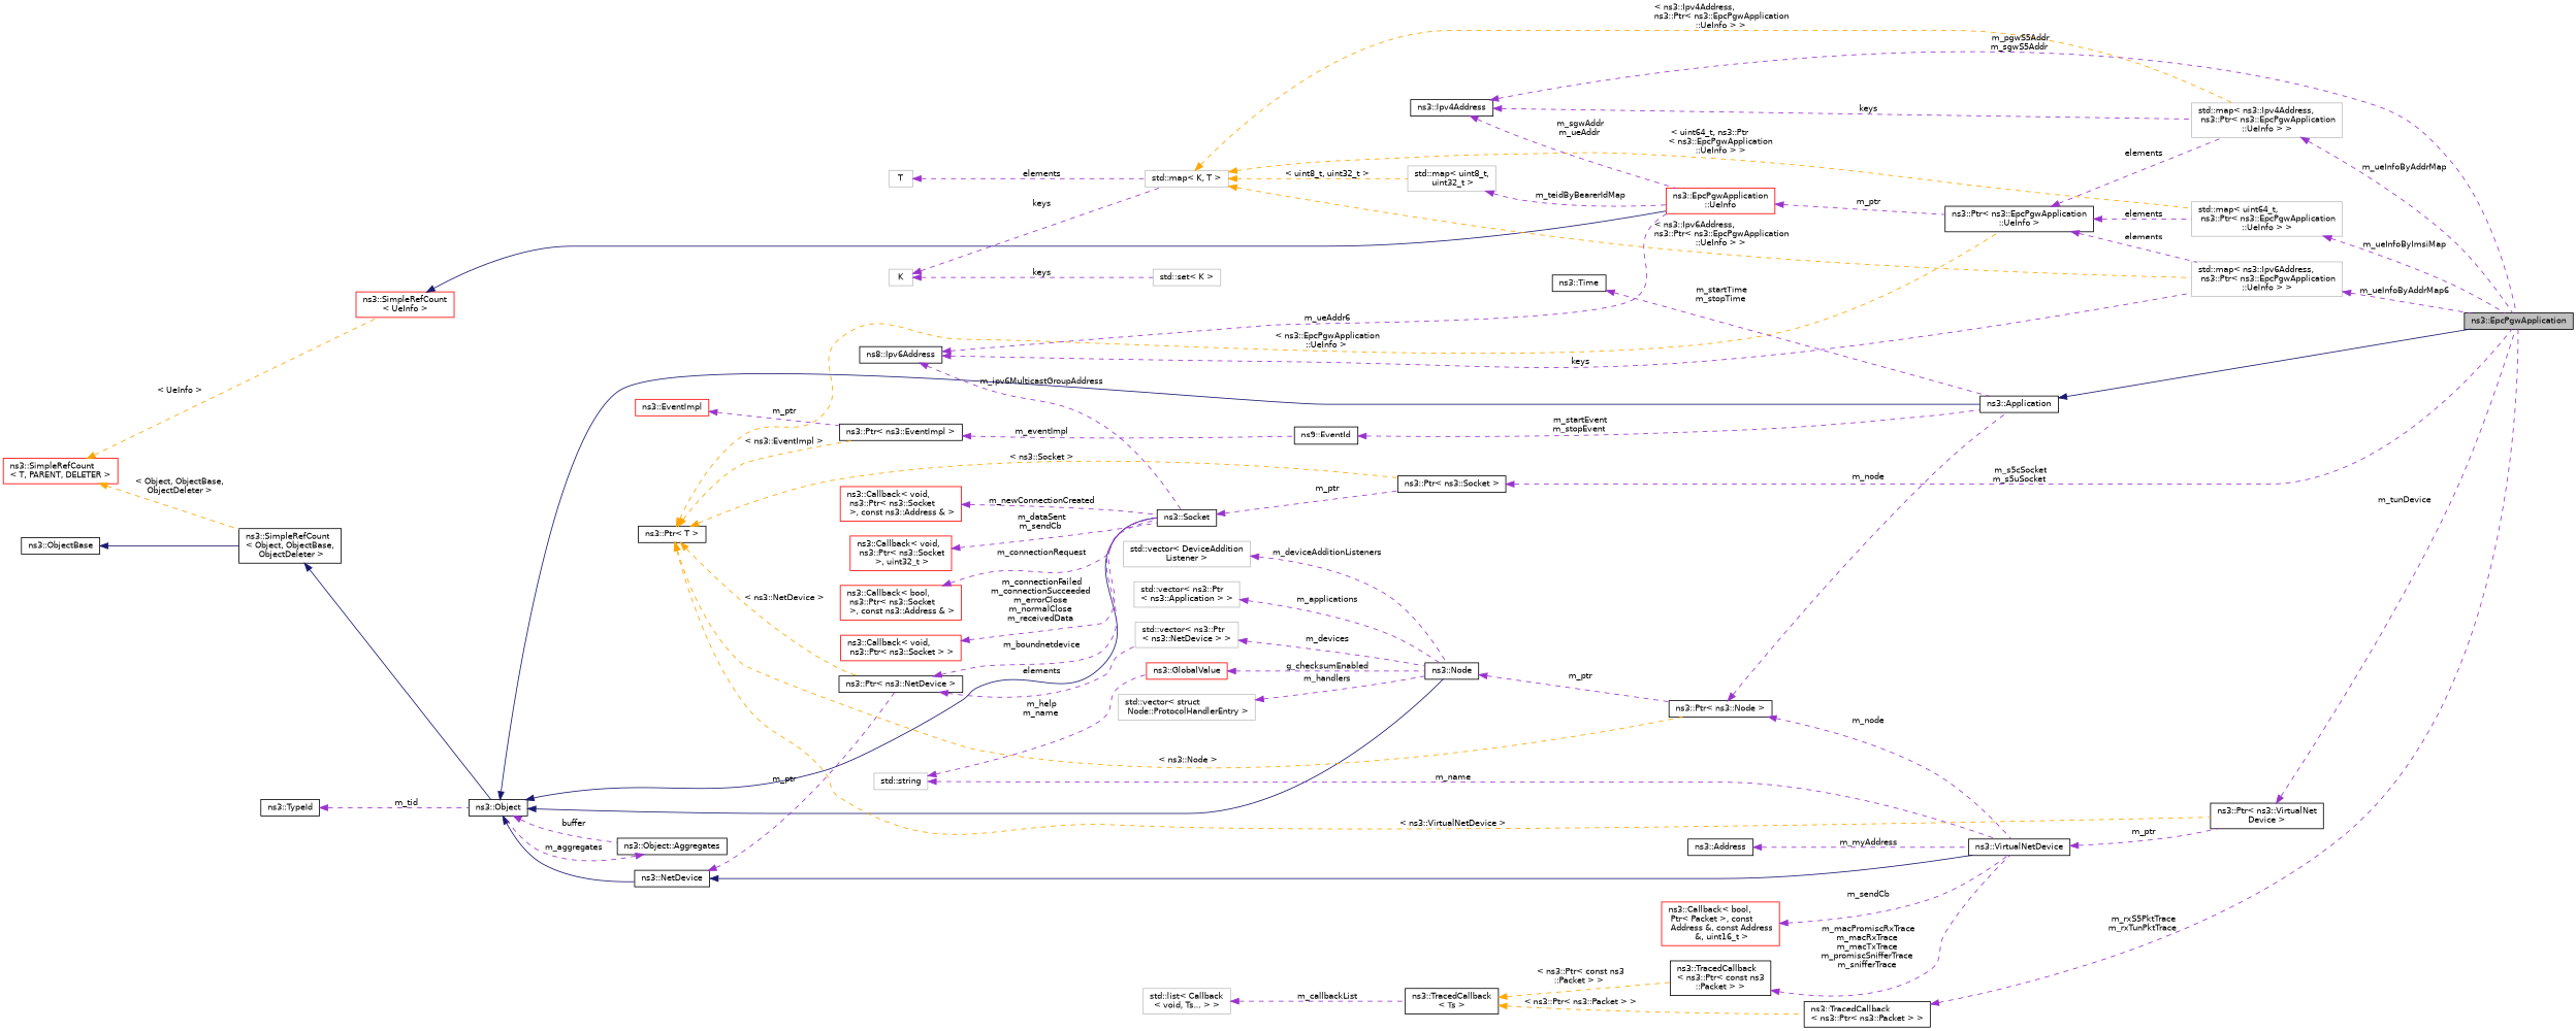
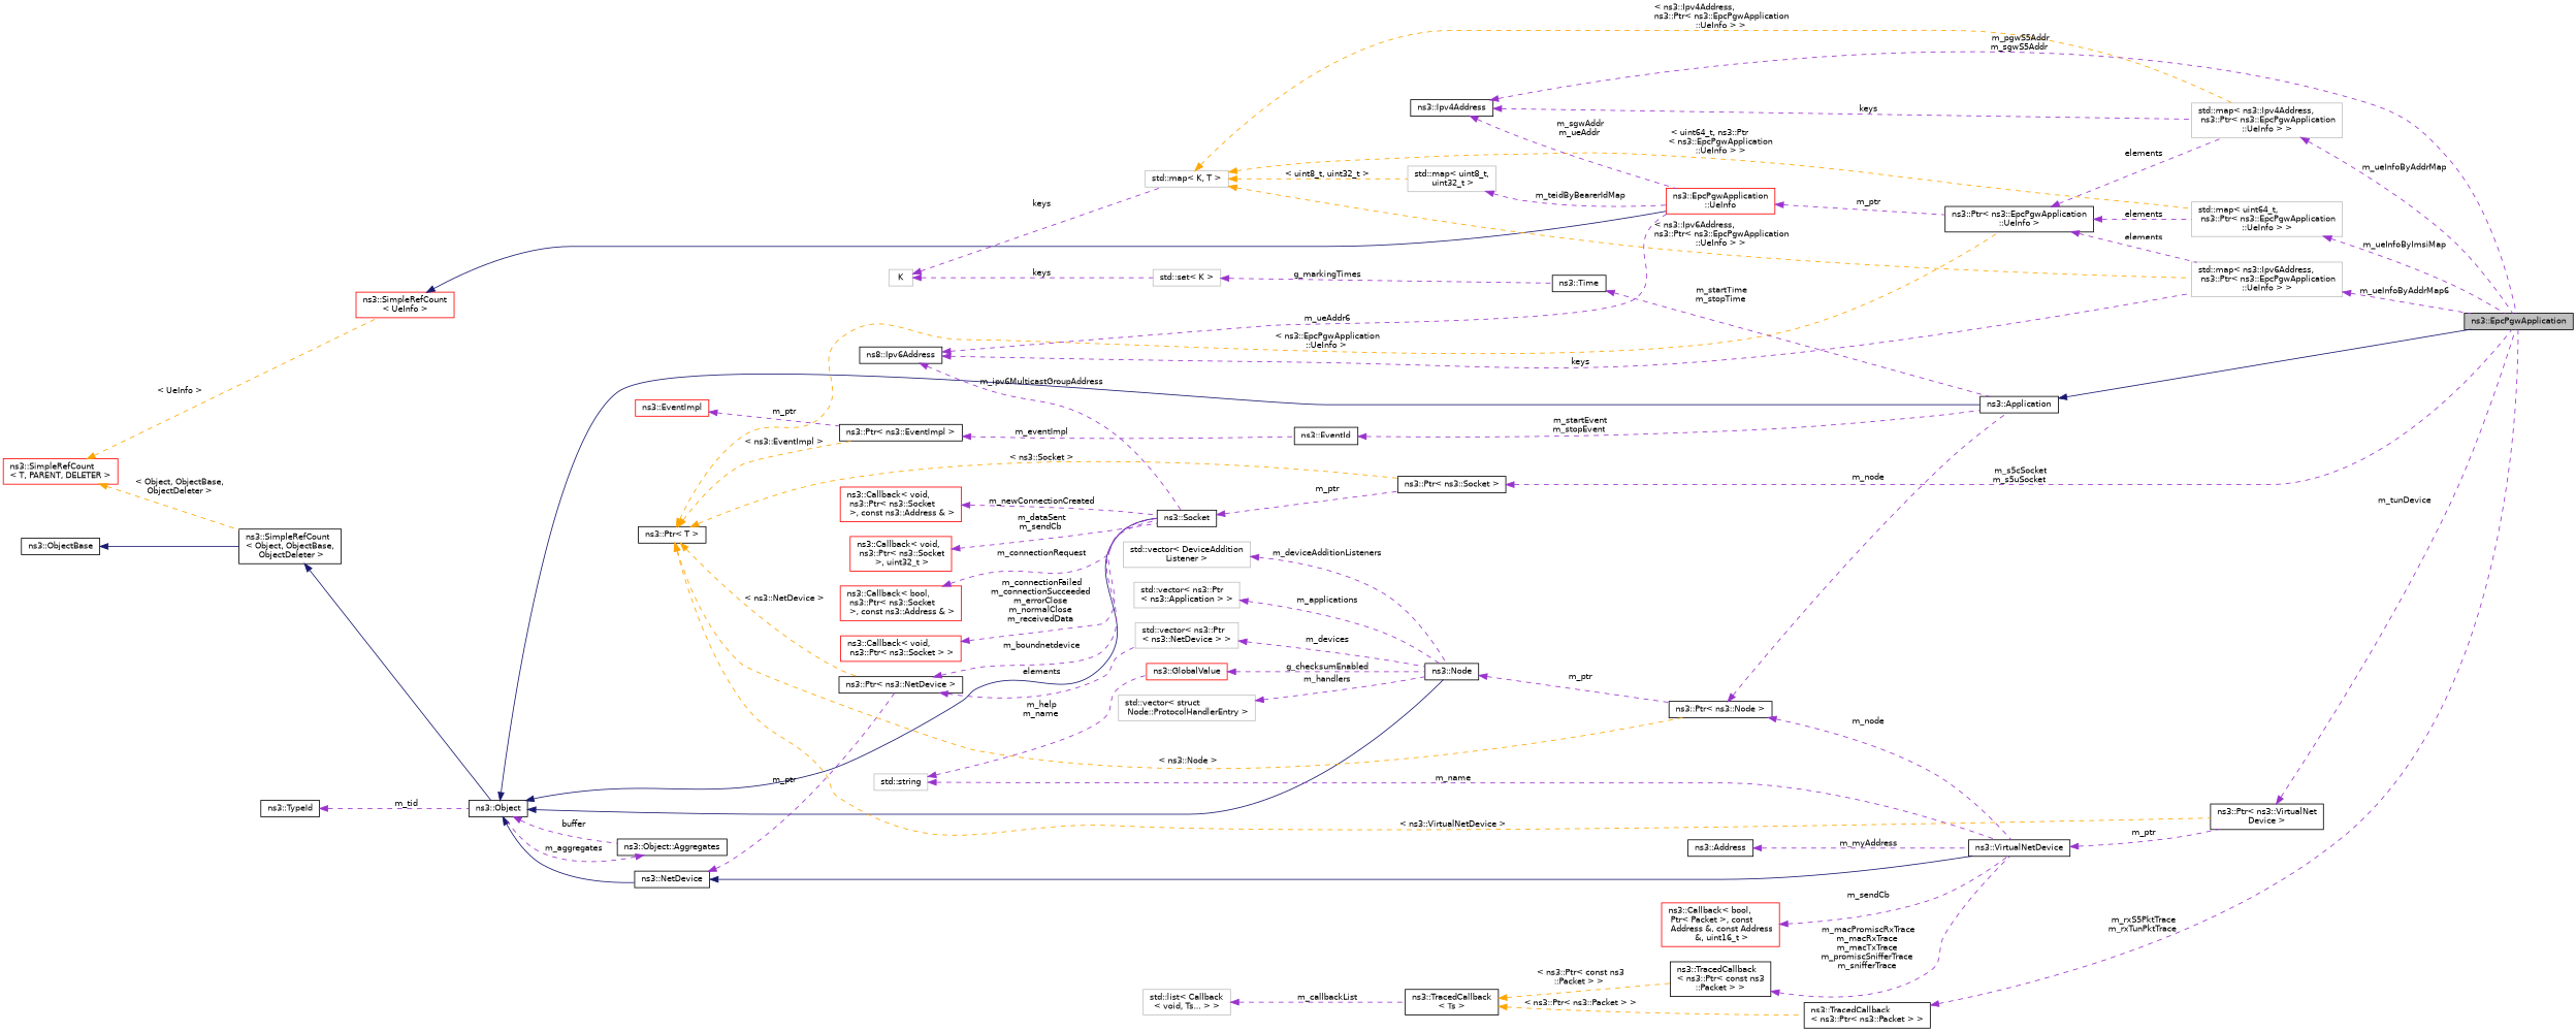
  digraph {
    rankdir=LR
    node [color=black fillcolor=white fontname=Helvetica fontsize=10 shape=record style=filled]
    edge [color=darkorchid3 dir=back fontname=Helvetica fontsize=10 labelfontname=Helvetica labelfontsize=10 style=dashed]
    n1 [fillcolor=grey75 fontcolor=black height=0.2 label="ns3::EpcPgwApplication" width=0.4]
    n2 [height=0.2 label="ns3::Application" width=0.4]
    n3 [height=0.2 label="ns3::Object" width=0.4]
    n4 [height=0.2 label="ns3::Object::Aggregates" width=0.4]
    n5 [height=0.2 label="ns3::Node" width=0.4]
    n6 [height=0.2 label="ns3::NetDevice" width=0.4]
    n7 [height=0.2 label="ns3::Socket" width=0.4]
    n8 [height=0.2 label="ns3::Ptr\< ns3::Node \>" width=0.4]
    n9 [height=0.2 label="ns3::Ptr\< ns3::NetDevice \>" width=0.4]
    n10 [height=0.2 label="ns3::VirtualNetDevice" width=0.4]
    n11 [height=0.2 label="ns3::Ptr\< ns3::Socket \>" width=0.4]
    n12 [height=0.2 label="ns3::SimpleRefCount\l\< Object, ObjectBase,\l ObjectDeleter \>" width=0.4]
    n13 [height=0.2 label="ns3::ObjectBase" width=0.4]
    n14 [color=red height=0.2 label="ns3::SimpleRefCount\l\< T, PARENT, DELETER \>" width=0.4]
    n15 [color=red height=0.2 label="ns3::SimpleRefCount\l\< UeInfo \>" width=0.4]
    n16 [color=red height=0.2 label="ns3::EpcPgwApplication\l::UeInfo" width=0.4]
    n17 [height=0.2 label="ns3::TypeId" width=0.4]
-   n18 [height=0.2 label="ns9::EventId" width=0.4]
+   n18 [height=0.2 label="ns3::EventId" width=0.4]
    n19 [height=0.2 label="ns3::Ptr\< ns3::EventImpl \>" width=0.4]
    n20 [color=red height=0.2 label="ns3::EventImpl" width=0.4]
    n21 [height=0.2 label="ns3::Ptr\< T \>" width=0.4]
    n22 [height=0.2 label="ns3::Ptr\< ns3::EpcPgwApplication\l::UeInfo \>" width=0.4]
    n23 [height=0.2 label="ns3::Ptr\< ns3::VirtualNet\lDevice \>" width=0.4]
    n24 [color=grey75 height=0.2 label="std::vector\< ns3::Ptr\l\< ns3::NetDevice \> \>" width=0.4]
    n25 [color=grey75 height=0.2 label="std::map\< uint64_t,\l ns3::Ptr\< ns3::EpcPgwApplication\l::UeInfo \> \>" width=0.4]
    n26 [color=grey75 height=0.2 label="std::map\< ns3::Ipv6Address,\l ns3::Ptr\< ns3::EpcPgwApplication\l::UeInfo \> \>" width=0.4]
    n27 [color=grey75 height=0.2 label="std::map\< ns3::Ipv4Address,\l ns3::Ptr\< ns3::EpcPgwApplication\l::UeInfo \> \>" width=0.4]
    n28 [color=grey75 height=0.2 label="std::vector\< ns3::Ptr\l\< ns3::Application \> \>" width=0.4]
    n29 [color=red height=0.2 label="ns3::GlobalValue" width=0.4]
    n30 [color=grey75 height=0.2 label="std::string" width=0.4]
    n31 [color=grey75 height=0.2 label="std::vector\< struct\l Node::ProtocolHandlerEntry \>" width=0.4]
    n32 [color=grey75 height=0.2 label="std::vector\< DeviceAddition\lListener \>" width=0.4]
    n33 [height=0.2 label="ns3::Time" width=0.4]
    n34 [color=grey75 height=0.2 label="std::set\< K \>" width=0.4]
    n35 [color=grey75 height=0.2 label=K width=0.4]
    n36 [color=grey75 height=0.2 label="std::map\< K, T \>" width=0.4]
    n37 [color=grey75 height=0.2 label="std::map\< uint8_t,\l uint32_t \>" width=0.4]
    n38 [height=0.2 label="ns8::Ipv6Address" width=0.4]
    n39 [height=0.2 label="ns3::Ipv4Address" width=0.4]
-   n40 [color=grey75 height=0.2 label=T width=0.4]
    n41 [height=0.2 label="ns3::TracedCallback\l\< ns3::Ptr\< const ns3\l::Packet \> \>" width=0.4]
    n42 [height=0.2 label="ns3::TracedCallback\l\< Ts \>" width=0.4]
    n43 [height=0.2 label="ns3::TracedCallback\l\< ns3::Ptr\< ns3::Packet \> \>" width=0.4]
    n44 [color=grey75 height=0.2 label="std::list\< Callback\l\< void, Ts... \> \>" width=0.4]
    n45 [height=0.2 label="ns3::Address" width=0.4]
    n46 [color=red height=0.2 label="ns3::Callback\< bool,\l Ptr\< Packet \>, const\l Address &, const Address\l &, uint16_t \>" width=0.4]
    n47 [color=red height=0.2 label="ns3::Callback\< void,\l ns3::Ptr\< ns3::Socket\l \>, const ns3::Address & \>" width=0.4]
    n48 [color=red height=0.2 label="ns3::Callback\< void,\l ns3::Ptr\< ns3::Socket\l \>, uint32_t \>" width=0.4]
    n49 [color=red height=0.2 label="ns3::Callback\< void,\l ns3::Ptr\< ns3::Socket \> \>" width=0.4]
    n50 [color=red height=0.2 label="ns3::Callback\< bool,\l ns3::Ptr\< ns3::Socket\l \>, const ns3::Address & \>" width=0.4]
    n2 -> n1 [color=midnightblue style=solid]
    n3 -> n2 [color=midnightblue style=solid]
    n3 -> n4 [label=" buffer"]
    n3 -> n5 [color=midnightblue style=solid]
    n3 -> n6 [color=midnightblue style=solid]
    n3 -> n7 [color=midnightblue style=solid]
    n4 -> n3 [label=" m_aggregates"]
    n5 -> n8 [label=" m_ptr"]
    n6 -> n9 [label=" m_ptr"]
    n6 -> n10 [color=midnightblue style=solid]
    n7 -> n11 [label=" m_ptr"]
    n8 -> n2 [label=" m_node"]
    n8 -> n10 [label=" m_node"]
    n9 -> n7 [label=" m_boundnetdevice"]
    n9 -> n24 [label=" elements"]
    n10 -> n23 [label=" m_ptr"]
    n11 -> n1 [label=" m_s5cSocket\nm_s5uSocket"]
    n12 -> n3 [color=midnightblue style=solid]
    n13 -> n12 [color=midnightblue style=solid]
    n14 -> n12 [color=orange label=" \< Object, ObjectBase,\l ObjectDeleter \>"]
    n14 -> n15 [color=orange label=" \< UeInfo \>"]
    n15 -> n16 [color=midnightblue style=solid]
    n16 -> n22 [label=" m_ptr"]
    n17 -> n3 [label=" m_tid"]
    n18 -> n2 [label=" m_startEvent\nm_stopEvent"]
    n19 -> n18 [label=" m_eventImpl"]
    n20 -> n19 [label=" m_ptr"]
    n21 -> n8 [color=orange label=" \< ns3::Node \>"]
    n21 -> n9 [color=orange label=" \< ns3::NetDevice \>"]
    n21 -> n11 [color=orange label=" \< ns3::Socket \>"]
    n21 -> n19 [color=orange label=" \< ns3::EventImpl \>"]
    n21 -> n22 [color=orange label=" \< ns3::EpcPgwApplication\l::UeInfo \>"]
    n21 -> n23 [color=orange label=" \< ns3::VirtualNetDevice \>"]
    n22 -> n25 [label=" elements"]
    n22 -> n26 [label=" elements"]
    n22 -> n27 [label=" elements"]
    n23 -> n1 [label=" m_tunDevice"]
    n24 -> n5 [label=" m_devices"]
    n25 -> n1 [label=" m_ueInfoByImsiMap"]
    n26 -> n1 [label=" m_ueInfoByAddrMap6"]
    n27 -> n1 [label=" m_ueInfoByAddrMap"]
    n28 -> n5 [label=" m_applications"]
    n29 -> n5 [label=" g_checksumEnabled"]
    n30 -> n10 [label=" m_name"]
    n30 -> n29 [label=" m_help\nm_name"]
    n31 -> n5 [label=" m_handlers"]
    n32 -> n5 [label=" m_deviceAdditionListeners"]
    n33 -> n2 [label=" m_startTime\nm_stopTime"]
+   n34 -> n33 [label=" g_markingTimes"]
    n35 -> n34 [label=" keys"]
    n35 -> n36 [label=" keys"]
    n36 -> n25 [color=orange label=" \< uint64_t, ns3::Ptr\l\< ns3::EpcPgwApplication\l::UeInfo \> \>"]
    n36 -> n26 [color=orange label=" \< ns3::Ipv6Address,\l ns3::Ptr\< ns3::EpcPgwApplication\l::UeInfo \> \>"]
    n36 -> n27 [color=orange label=" \< ns3::Ipv4Address,\l ns3::Ptr\< ns3::EpcPgwApplication\l::UeInfo \> \>"]
    n36 -> n37 [color=orange label=" \< uint8_t, uint32_t \>"]
    n37 -> n16 [label=" m_teidByBearerIdMap"]
    n38 -> n7 [label=" m_ipv6MulticastGroupAddress"]
    n38 -> n16 [label=" m_ueAddr6"]
    n38 -> n26 [label=" keys"]
    n39 -> n1 [label=" m_pgwS5Addr\nm_sgwS5Addr"]
    n39 -> n16 [label=" m_sgwAddr\nm_ueAddr"]
    n39 -> n27 [label=" keys"]
-   n40 -> n36 [label=" elements"]
    n41 -> n10 [label=" m_macPromiscRxTrace\nm_macRxTrace\nm_macTxTrace\nm_promiscSnifferTrace\nm_snifferTrace"]
    n42 -> n41 [color=orange label=" \< ns3::Ptr\< const ns3\l::Packet \> \>"]
    n42 -> n43 [color=orange label=" \< ns3::Ptr\< ns3::Packet \> \>"]
    n43 -> n1 [label=" m_rxS5PktTrace\nm_rxTunPktTrace"]
    n44 -> n42 [label=" m_callbackList"]
    n45 -> n10 [label=" m_myAddress"]
    n46 -> n10 [label=" m_sendCb"]
    n47 -> n7 [label=" m_newConnectionCreated"]
    n48 -> n7 [label=" m_dataSent\nm_sendCb"]
    n49 -> n7 [label=" m_connectionFailed\nm_connectionSucceeded\nm_errorClose\nm_normalClose\nm_receivedData"]
    n50 -> n7 [label=" m_connectionRequest"]
  }
